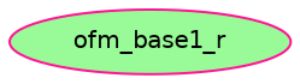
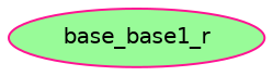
  digraph {
    rankdir=LR
-   n1 [color=deeppink fillcolor=palegreen fontname=Helvetica fontsize=10 height=0.2 label=ofm_base1_r shape=ellipse style=filled width=0.4]
+   n1 [color=deeppink fillcolor=palegreen fontname=Helvetica fontsize=10 height=0.2 label=base_base1_r shape=ellipse style=filled width=0.4]
  }
